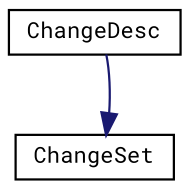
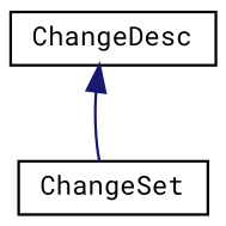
  digraph {
    rankdir=TB
    fontname="Roboto Mono"
    node [color=black fillcolor=white fontname="Roboto Mono" fontsize=10 shape=record style=filled]
    n1 [height=0.2 label=ChangeDesc width=0.4]
    n2 [height=0.2 label=ChangeSet width=0.4]
-   n2 -> n1 [color=midnightblue dir=back fontname="Roboto Mono" fontsize=10 labelfontname=Helvetica labelfontsize=10 style=solid]
+   n1 -> n2 [color=midnightblue dir=back fontname="Roboto Mono" fontsize=10 labelfontname=Helvetica labelfontsize=10 style=solid]
  }
